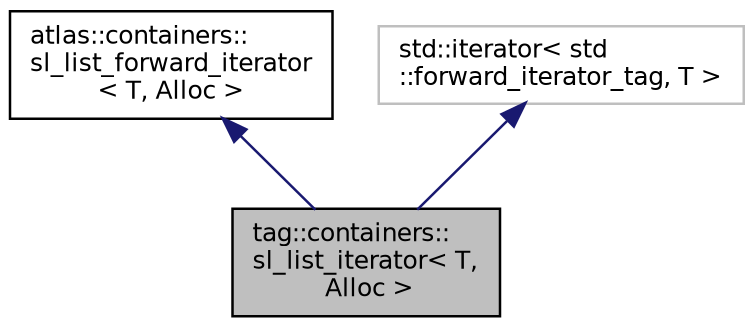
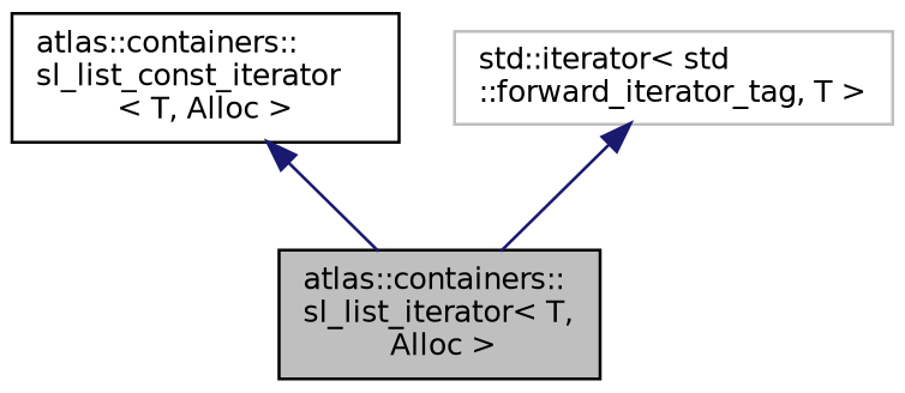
  digraph {
    node [color=black fillcolor=white fontname=Helvetica fontsize=10 shape=record style=filled]
    edge [color=midnightblue dir=back fontname=Helvetica fontsize=10 labelfontname=Helvetica labelfontsize=10 style=solid]
-   n1 [fillcolor=grey75 fontcolor=black height=0.2 label="tag::containers::\lsl_list_iterator\< T,\l Alloc \>" width=0.4]
-   n2 [height=0.2 label="atlas::containers::\lsl_list_forward_iterator\l\< T, Alloc \>" width=0.4]
+   n1 [fillcolor=grey75 fontcolor=black height=0.2 label="atlas::containers::\lsl_list_iterator\< T,\l Alloc \>" width=0.4]
+   n2 [height=0.2 label="atlas::containers::\lsl_list_const_iterator\l\< T, Alloc \>" width=0.4]
    n3 [color=grey75 height=0.2 label="std::iterator\< std\l::forward_iterator_tag, T \>" width=0.4]
    n2 -> n1
    n3 -> n1
  }
